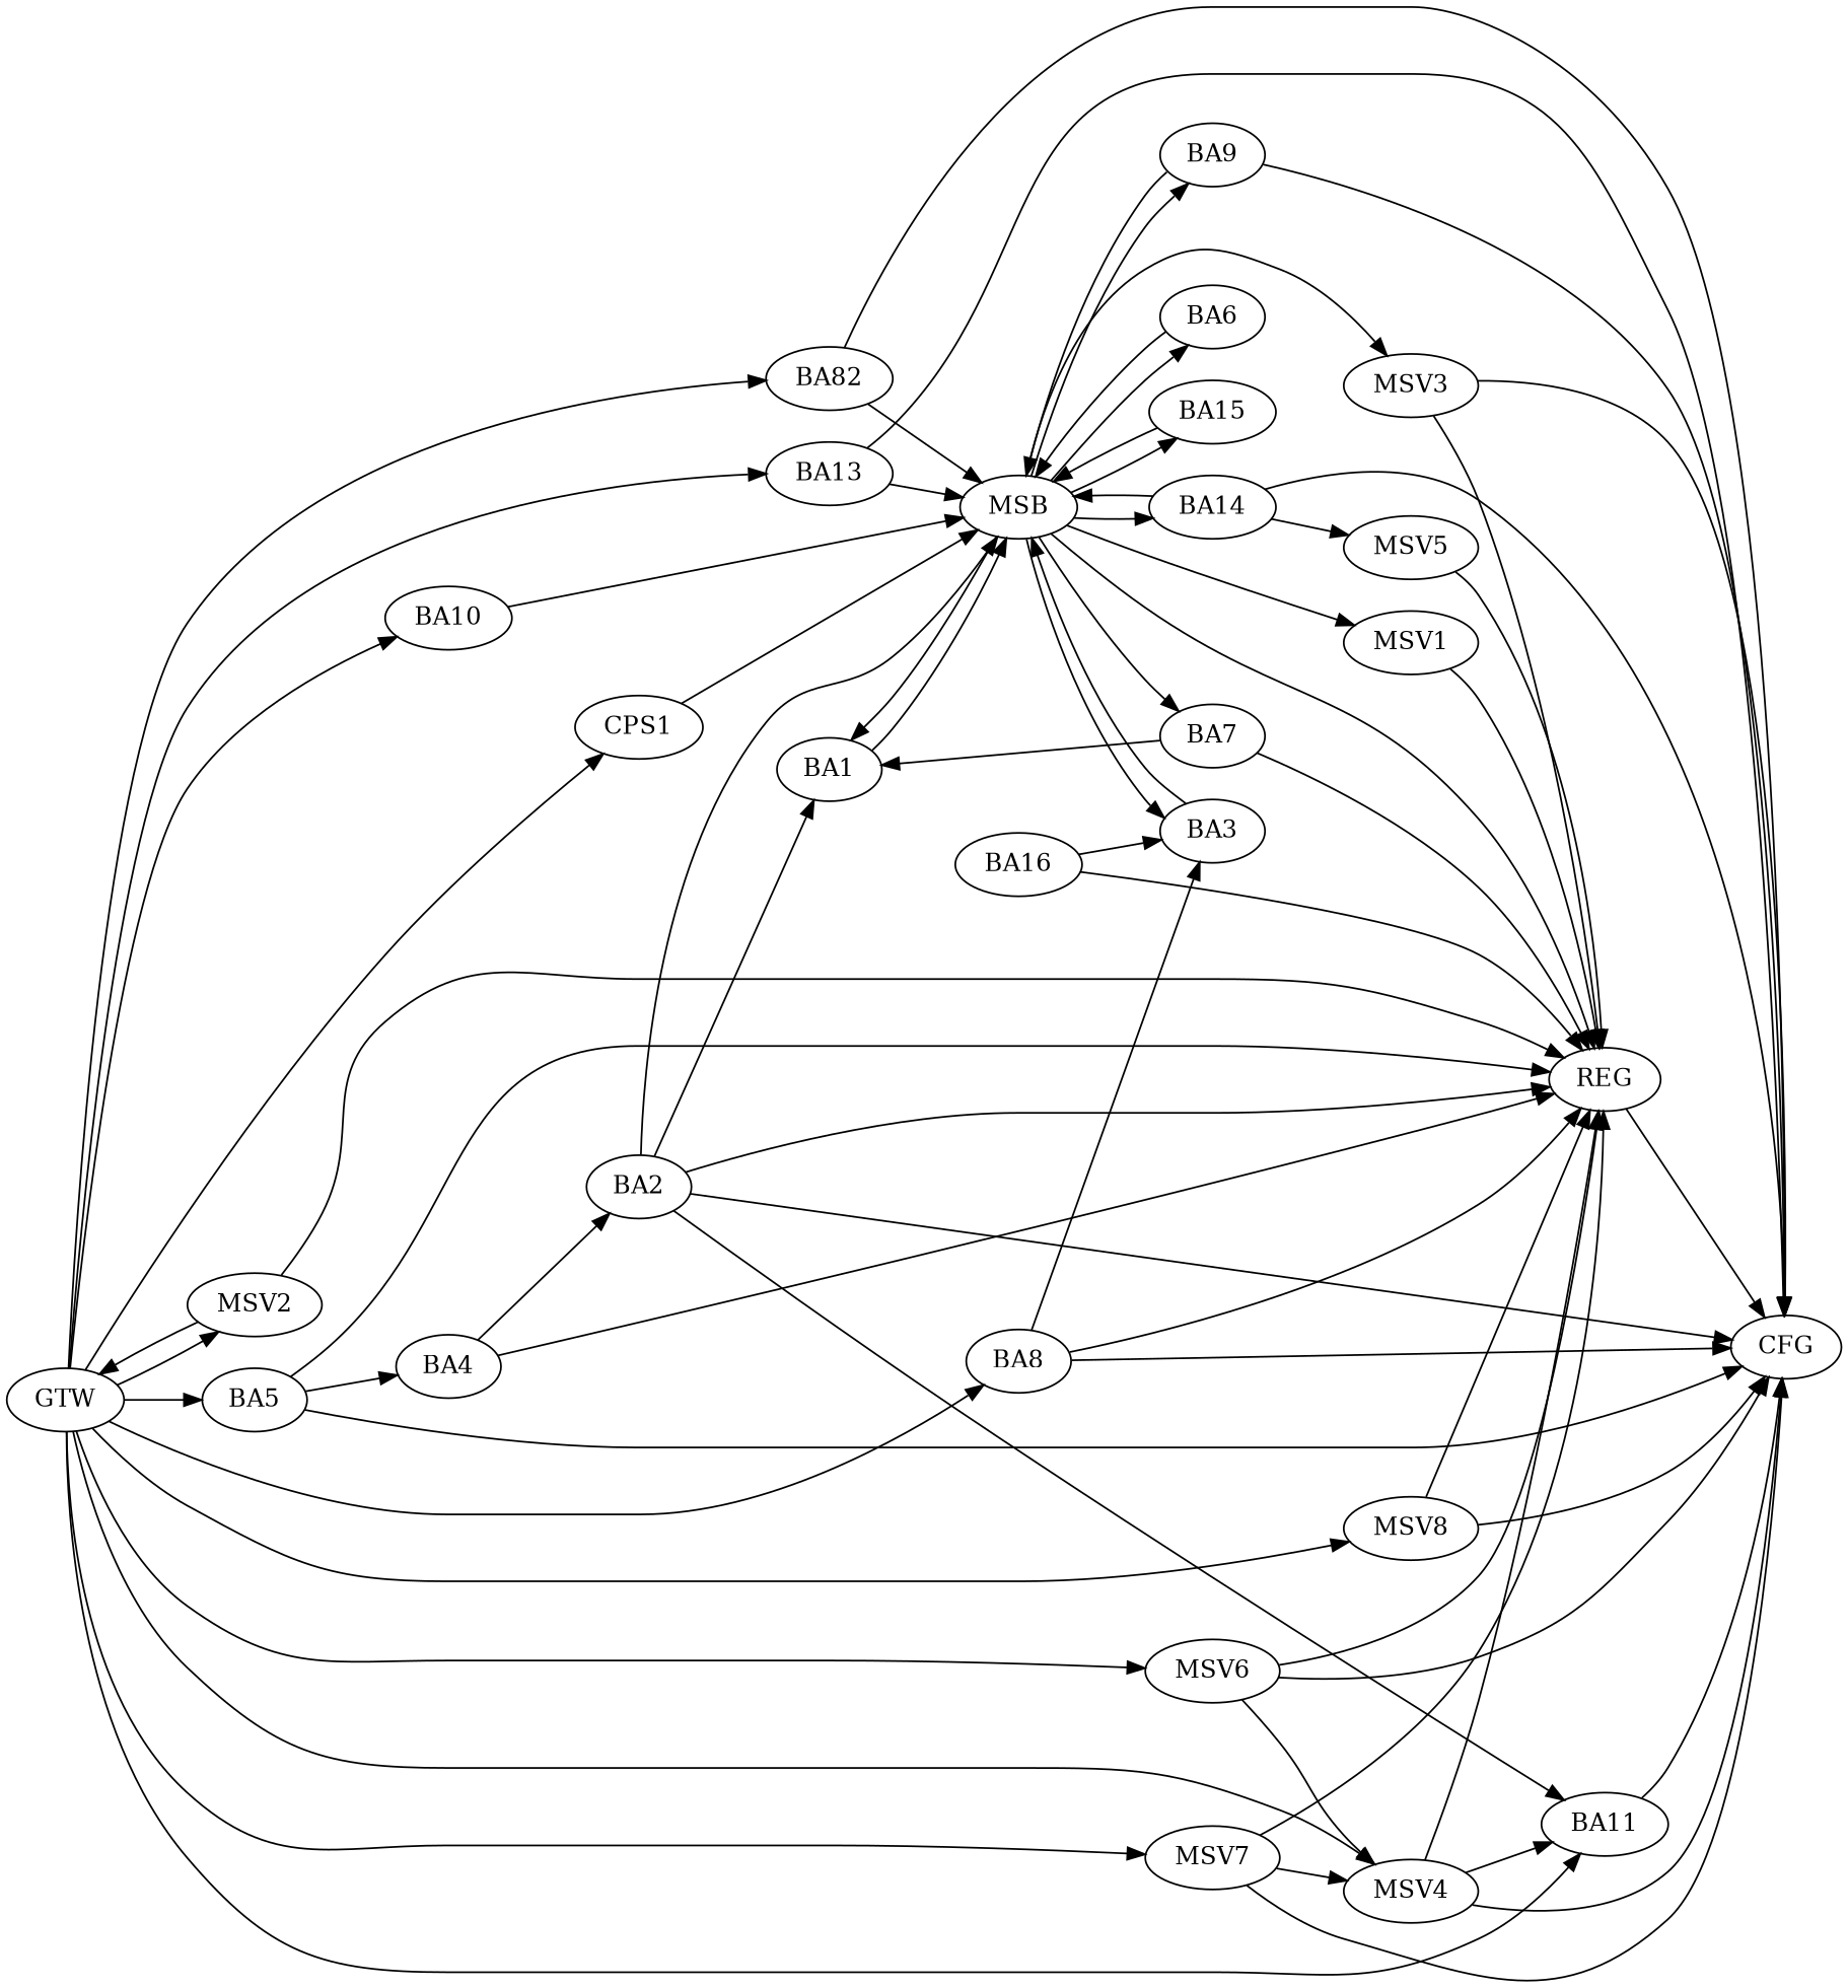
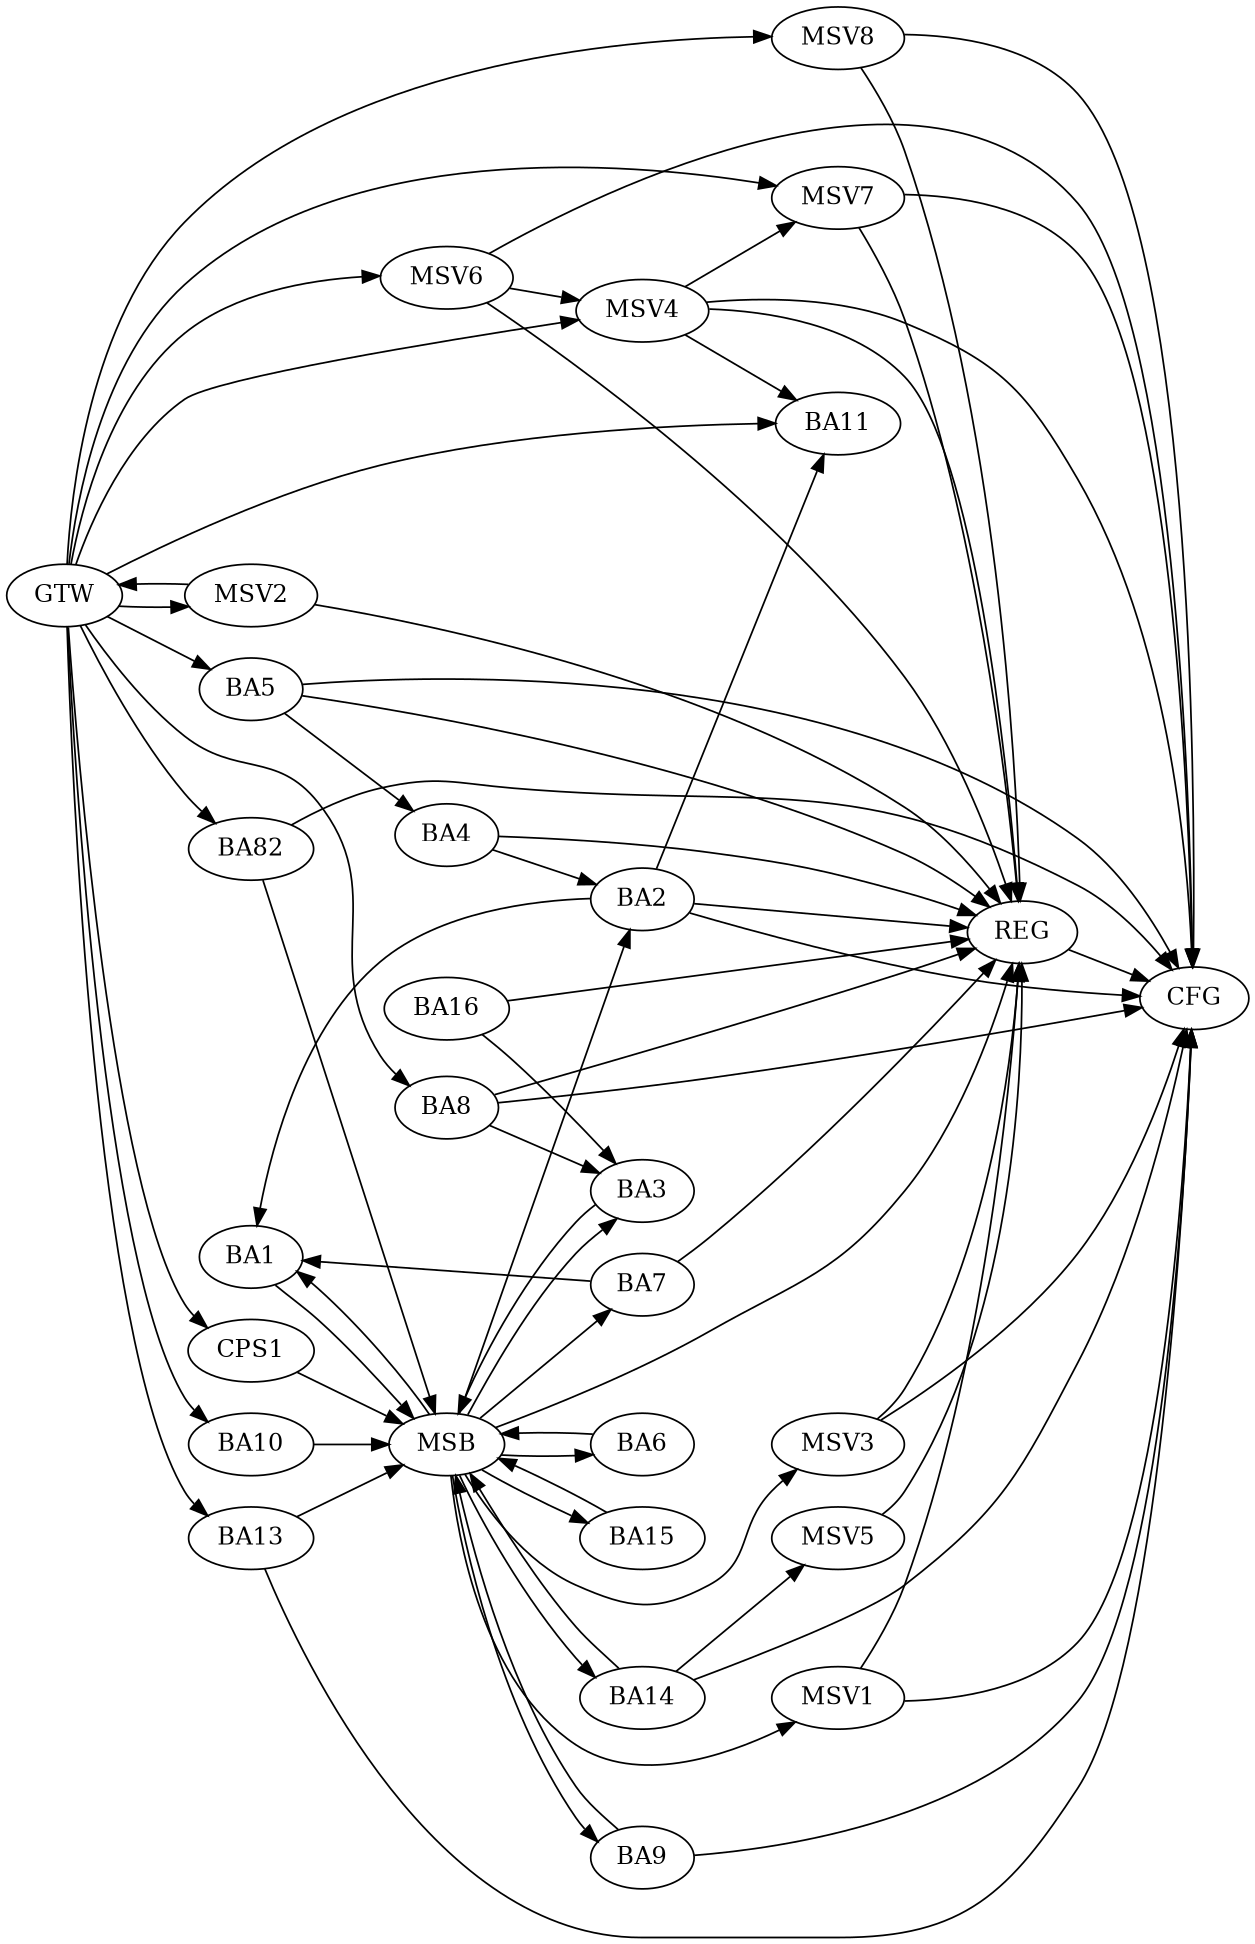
  strict digraph {
    rankdir=LR
    n1 [label=BA1]
    n2 [label=MSB]
    n3 [label=BA2]
    n4 [label=REG]
    n5 [label=BA3]
    n6 [label=BA6]
    n7 [label=BA7]
    n8 [label=BA9]
    n9 [label=BA14]
    n10 [label=BA15]
    n11 [label=MSV1]
    n12 [label=MSV3]
    n13 [label=BA11]
    n14 [label=CFG]
    n15 [label=BA4]
    n16 [label=BA5]
    n17 [label=BA8]
    n18 [label=BA10]
    n19 [label=BA82]
    n20 [label=BA13]
    n21 [label=MSV5]
    n22 [label=BA16]
    n23 [label=CPS1]
    n24 [label=GTW]
    n25 [label=MSV2]
    n26 [label=MSV4]
    n27 [label=MSV6]
    n28 [label=MSV7]
    n29 [label=MSV8]
    n1 -> n2
    n2 -> n1
-   n3 -> n2
+   n2 -> n3
    n2 -> n4
    n2 -> n5
    n2 -> n6
    n2 -> n7
    n2 -> n8
    n2 -> n9
    n2 -> n10
    n2 -> n11
    n2 -> n12
    n3 -> n1
    n3 -> n4
    n3 -> n13
    n3 -> n14
    n4 -> n14
    n5 -> n2
    n6 -> n2
    n7 -> n1
    n7 -> n4
    n8 -> n2
    n8 -> n14
    n9 -> n2
    n9 -> n14
    n9 -> n21
    n10 -> n2
    n11 -> n4
-   n13 -> n14
+   n11 -> n14
    n12 -> n4
    n12 -> n14
    n15 -> n3
    n15 -> n4
    n16 -> n4
    n16 -> n14
    n16 -> n15
    n17 -> n4
    n17 -> n5
    n17 -> n14
    n18 -> n2
    n19 -> n2
    n19 -> n14
    n20 -> n2
    n20 -> n14
    n21 -> n4
    n22 -> n4
    n22 -> n5
    n23 -> n2
    n24 -> n13
    n24 -> n16
    n24 -> n17
    n24 -> n18
    n24 -> n19
    n24 -> n20
    n24 -> n23
    n24 -> n25
    n24 -> n26
    n24 -> n27
    n24 -> n28
    n24 -> n29
    n25 -> n4
    n25 -> n24
    n26 -> n4
    n26 -> n13
    n26 -> n14
    n27 -> n4
    n27 -> n14
    n27 -> n26
    n28 -> n4
    n28 -> n14
-   n28 -> n26
+   n26 -> n28
    n29 -> n4
    n29 -> n14
  }
